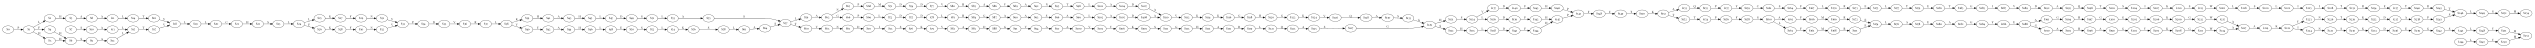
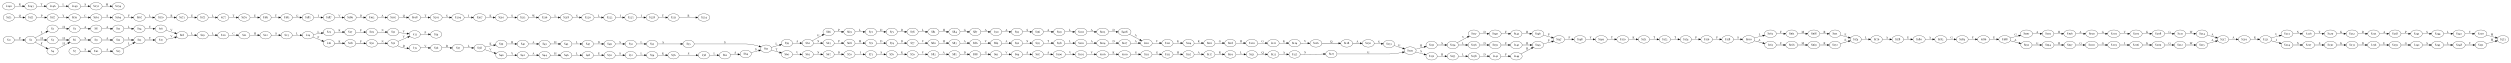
  strict digraph {
    fontname="Playfair Display"
    rankdir=LR
    node [fontname="Playfair Display"]
    edge [fontname="Playfair Display"]
    S0
    S1
    S2
    S3
    S4
    S5
    S6
    S8
    S9
    S7
    S10
    S11
    S12
    S13
    S14
    S15
    S16
    S17
    S18
    S19
    S20
    S21
    S22
    S23
    S24
    S25
    S26
    S27
    S28
    S29
    S30
    S31
    S32
    S33
    S34
    S35
    S36
    S37
    S38
    S39
    S40
    S41
    S42
    S43
    S44
    S45
    S46
    S47
    S48
    S49
    S50
    S51
    S52
    S53
    S54
    S55
    S56
    S57
    S58
    S59
    S60
    S61
    S62
    S63
    S64
    S65
    S66
    S67
    S68
    S69
    S70
    S71
    S72
    S73
    S74
    S75
    S76
    S77
    S78
    S79
    S80
    S81
    S82
    S83
    S84
    S85
    S86
    S87
    S88
    S89
    S90
    S91
    S92
    S93
    S94
    S95
    S96
    S97
    S98
    S99
    S100
    S101
    S102
    S103
    S104
    S105
    S106
    S107
    n109 [label=S408]
    S109
    S110
    S111
    S112
    S113
    S114
    S115
    S116
    S117
    S118
    S119
    S120
    S121
    S122
    S123
    S124
    S125
    S126
    S127
    S128
    S129
    S130
    S131
    S132
    S133
    S134
    S135
    S136
    S137
    S138
    S139
    S140
    S141
    S142
    S143
    S144
    S145
    S146
    S147
    S148
    S149
    S150
    S151
    S152
    S153
    S154
    S155
    S156
    S157
    S158
    S159
    S160
    S161
    S162
    S163
    S164
    S165
    S166
    S167
    S168
    S169
    S170
    S171
    S172
    S173
    S174
    S175
    S176
    S177
    S178
    S179
    S180
    S181
    S182
    S183
    S184
    S185
    S186
    S187
    S188
    S189
    S190
    S191
    S192
    S193
    S194
    S195
    S196
    S197
    S198
    S199
    S200
    S201
    S202
    S203
    S204
    S205
    S206
    S207
    S208
    S209
    S210
    S211
    S212
    S213
    S214
    S215
    S216
    S217
    S218
    S219
    S220
    S221
    S222
    S223
    S224
    S225
    S226
    S227
    S228
    S229
    S230
    S231
    S232
    S233
    S234
    S235
    S236
-   S237
    S238
    S239
    S240
    S241
    S242
    S243
    S244
    S245
    S246
    S247
    S248
    S249
    S250
    S251
    S252
    S253
    S254
    S0 -> S1 [label=P]
    S1 -> S2 [label=L]
    S1 -> S3 [label=H]
    S1 -> S4 [label=F]
    S2 -> S5 [label=H]
    S3 -> S6 [label=H]
    S4 -> S6 [label=H]
    S5 -> S8 [label=A]
    S6 -> S9 [label=S]
    S8 -> S11 [label=A]
    S9 -> S12 [label=A]
    S7 -> S10 [label=S]
    S10 -> S13 [label=A]
    S11 -> S14 [label=L]
    S12 -> S15 [label=L]
    S13 -> S15 [label=L]
    S14 -> S16 [label=T]
    S15 -> S17 [label=T]
    S16 -> S18 [label=V]
    S17 -> S18 [label=V]
    S18 -> S19 [label=L]
    S19 -> S20 [label=L]
    S20 -> S21 [label=C]
    S21 -> S22 [label=H]
    S22 -> S23 [label=S]
    S23 -> S24 [label=L]
    S24 -> S25 [label=L]
    S24 -> S26 [label=F]
    S25 -> S27 [label=K]
    S26 -> S28 [label=K]
    S27 -> S29 [label=F]
    S28 -> S30 [label=F]
    S29 -> S31 [label=N]
    S30 -> S32 [label=N]
    S31 -> S33 [label=V]
    S32 -> S33 [label=V]
    S33 -> S34 [label=P]
-   S34 -> S35 [label=D]
+   S32 -> S35 [label=D]
    S35 -> S36 [label=V]
    S36 -> S37 [label=R]
    S37 -> S38 [label=L]
    S38 -> S39 [label=K]
    S38 -> S40 [label=V]
    S39 -> S41 [label=H]
    S40 -> S42 [label=Y]
    S41 -> S43 [label=A]
    S42 -> S44 [label=A]
    S43 -> S45 [label=H]
    S44 -> S46 [label=H]
    S45 -> S47 [label=L]
    S46 -> S48 [label=L]
    S47 -> S49 [label=D]
    S48 -> S50 [label=E]
    S49 -> S51 [label=S]
    S50 -> S52 [label=S]
    S51 -> S53 [label=L]
    S52 -> S54 [label=L]
    S53 -> S55 [label=A]
    S54 -> S56 [label=K]
    S55 -> S57 [label=S]
    S56 -> S58 [label=S]
    S57 -> S59 [label=L]
    S57 -> S60 [label=T]
    S58 -> S61 [label=L]
    S59 -> S62 [label=A]
    S60 -> S63 [label=V]
    S61 -> S64 [label=A]
    S62 -> S65 [label=N]
    S62 -> S66 [label=G]
    S63 -> S67 [label=N]
    S64 -> S57 [label=S]
    S65 -> S68 [label=P]
    S66 -> S69 [label=P]
    S67 -> S70 [label=D]
    S68 -> S71 [label=M]
    S69 -> S72 [label=L]
    S70 -> S73 [label=I]
    S71 -> S74 [label=D]
    S72 -> S75 [label=D]
    S73 -> S76 [label=S]
    S74 -> S77 [label=D]
    S75 -> S78 [label=D]
    S76 -> S79 [label=K]
    S77 -> S80 [label=V]
    S78 -> S81 [label=L]
    S79 -> S82 [label=V]
    S80 -> S83 [label=H]
    S81 -> S84 [label=H]
    S82 -> S85 [label=A]
    S83 -> S86 [label=A]
    S84 -> S87 [label=G]
    S85 -> S88 [label=D]
    S86 -> S89 [label=V]
    S87 -> S90 [label=A]
    S88 -> S91 [label=G]
    S89 -> S92 [label=A]
    S90 -> S93 [label=A]
    S91 -> S94 [label=V]
    S92 -> S95 [label=N]
    S93 -> S96 [label=S]
    S94 -> S97 [label=A]
    S95 -> S98 [label=T]
    S96 -> S99 [label=A]
    S97 -> S100 [label=A]
    S98 -> S101 [label=L]
    S99 -> S102 [label=L]
    S100 -> S103 [label=V]
    S101 -> S104 [label=A]
    S102 -> S105 [label=A]
    S103 -> S106 [label=V]
    S104 -> S107 [label=D]
    S105 -> n109 [label=D]
    S106 -> S109 [label=K]
    S107 -> S110 [label=A]
    n109 -> S110 [label=A]
    S109 -> S111 [label=S]
    S110 -> S112 [label=V]
    S111 -> S113 [label=G]
    S112 -> S114 [label=K]
    S113 -> S115 [label=H]
    S114 -> S116 [label=K]
    S115 -> S117 [label=A]
    S116 -> S118 [label=G]
    S117 -> S119 [label=R]
    S118 -> S120 [label=H]
    S119 -> S121 [label=L]
    S120 -> S122 [label=G]
    S121 -> S123 [label=Q]
    S122 -> S124 [label=K]
    S123 -> S125 [label=A]
    S124 -> S126 [label=V]
    S125 -> S127 [label=S]
    S126 -> S128 [label=Q]
    S127 -> S129 [label=G]
    S128 -> S130 [label=A]
    S129 -> S131 [label=H]
    S129 -> S132 [label=S]
    S130 -> S133 [label=S]
    S131 -> S134 [label=S]
    S132 -> S135 [label=H]
    S133 -> S129 [label=G]
    S134 -> S136 [label=L]
    S134 -> S137 [label=V]
    S135 -> S138 [label=L]
    S136 -> S139 [label=D]
    S137 -> S140 [label=D]
    S138 -> S141 [label=D]
    S139 -> S142 [label=F]
    S140 -> S143 [label=F]
    S141 -> S144 [label=F]
    S142 -> S145 [label=H]
    S143 -> S146 [label=H]
    S144 -> S145 [label=H]
    S145 -> S147 [label=P]
    S146 -> S147 [label=P]
    S147 -> S148 [label=F]
    S148 -> S149 [label=Y]
    S149 -> S150 [label=T]
    S150 -> S151 [label=K]
    S151 -> S152 [label=T]
-   S151 -> S153 [label=A]
    S152 -> S154 [label=T]
    S153 -> S155 [label=Q]
    S154 -> S156 [label=P]
    S155 -> S157 [label=P]
    S156 -> S158 [label=F]
    S157 -> S159 [label=Y]
    S158 -> S160 [label=S]
    S159 -> S161 [label=C]
    S160 -> S162 [label=L]
    S160 -> S163 [label=A]
    S161 -> S164 [label=S]
    S162 -> S165 [label=F]
    S163 -> S166 [label=F]
    S164 -> S167 [label=F]
    S165 -> S168 [label=M]
    S166 -> S169 [label=M]
    S167 -> S170 [label=L]
    S168 -> S171 [label=R]
    S169 -> S172 [label=R]
    S170 -> S173 [label=R]
    S171 -> S174 [label=E]
    S172 -> S174 [label=E]
    S173 -> S175 [label=E]
    S174 -> S176 [label=L]
    S175 -> S177 [label=L]
    S176 -> S178 [label=A]
    S177 -> S179 [label=T]
    S178 -> S180 [label=E]
    S179 -> S181 [label=E]
    S180 -> S182 [label=A]
    S181 -> S183 [label=T]
    S182 -> S184 [label=G]
    S183 -> S185 [label=G]
    S184 -> S186 [label=Y]
    S185 -> S187 [label=I]
    S186 -> S188 [label=E]
    S187 -> S189 [label=V]
    S188 -> S190 [label=G]
    S188 -> S191 [label=A]
    S189 -> S192 [label=D]
    S190 -> S193 [label=A]
    S191 -> S194 [label=G]
    S192 -> S195 [label=A]
    S193 -> S196 [label=H]
    S194 -> S197 [label=H]
    S195 -> S198 [label=Q]
    S196 -> S199 [label=A]
    S197 -> S200 [label=G]
    S198 -> S201 [label=T]
    S199 -> S202 [label=G]
    S200 -> S203 [label=G]
    S201 -> S204 [label=S]
    S202 -> S205 [label=V]
    S203 -> S206 [label=I]
    S204 -> S207 [label=I]
    S205 -> S208 [label=K]
    S206 -> S209 [label=K]
    S207 -> S210 [label=K]
    S208 -> S211 [label=G]
    S209 -> S212 [label=G]
    S210 -> S213 [label=S]
    S211 -> S214 [label=W]
    S212 -> S215 [label=W]
    S213 -> S216 [label=W]
    S214 -> S217 [label=A]
    S215 -> S217 [label=A]
    S216 -> S218 [label=L]
    S217 -> S219 [label=A]
    S218 -> S220 [label=S]
    S219 -> S221 [label=K]
    S220 -> S222 [label=L]
    S221 -> S223 [label=V]
    S221 -> S224 [label=I]
    S222 -> S225 [label=I]
    S223 -> S226 [label=N]
    S224 -> S227 [label=N]
    S225 -> S228 [label=I]
    S226 -> S229 [label=T]
    S227 -> S230 [label=S]
    S228 -> S231 [label=T]
    S229 -> S232 [label=K]
    S230 -> S233 [label=K]
    S231 -> S234 [label=R]
    S232 -> S235 [label=D]
    S233 -> S236 [label=D]
-   S234 -> S237 [label=E]
    S235 -> S238 [label=A]
    S236 -> S239 [label=E]
-   S237 -> S240 [label=T]
    S238 -> S241 [label=P]
    S239 -> S242 [label=G]
    S240 -> S243 [label=R]
-   S241 -> S246 [label=S]
+   S241 -> S244 [label=S]
    S242 -> S245 [label=S]
    S243 -> S246 [label=T]
    S244 -> S247 [label=L]
    S245 -> S248 [label=L]
    S246 -> S249 [label=L]
    S247 -> S250 [label=V]
    S248 -> S251 [label=V]
    S249 -> S252 [label=S]
    S250 -> S253 [label=M]
    S251 -> S253 [label=M]
    S252 -> S254 [label=M]
  }
